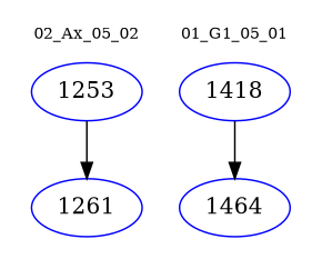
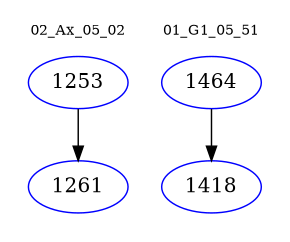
  digraph {
    node [color=blue]
    edge [color=black]
    n1 [label=1253]
    n2 [label=1261]
    n3 [label=1464]
    n4 [label=1418]
    subgraph cluster_1 {
      color=white
      fontsize=10
      label="02_Ax_05_02"
      n1
      n2
    }
    subgraph cluster_2 {
      color=white
      fontsize=10
-     label="01_G1_05_01"
+     label="01_G1_05_51"
      n3
      n4
    }
    n1 -> n2
-   n4 -> n3
+   n3 -> n4
  }
